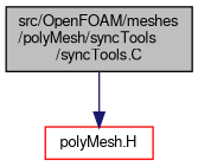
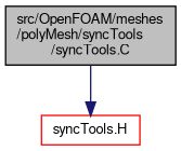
  digraph {
    node [fontname=FreeSans fontsize=10 shape=record]
    n1 [color=black fillcolor=grey75 fontcolor=black height=0.2 label="src/OpenFOAM/meshes\l/polyMesh/syncTools\l/syncTools.C" style=filled width=0.4]
-   n2 [color=red height=0.2 label="polyMesh.H" width=0.4]
+   n2 [color=red height=0.2 label="syncTools.H" width=0.4]
    n1 -> n2 [color=midnightblue fontname=FreeSans fontsize=10 labelfontname=FreeSans labelfontsize=10 style=solid]
  }
